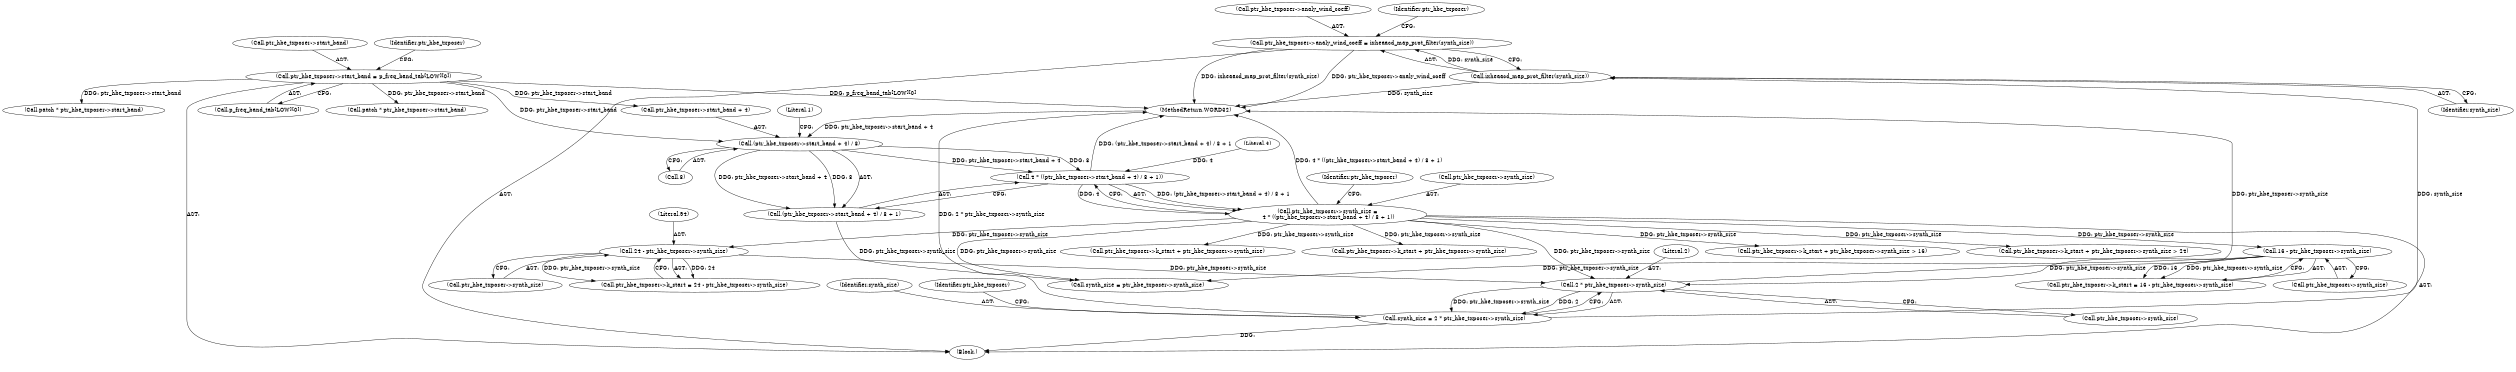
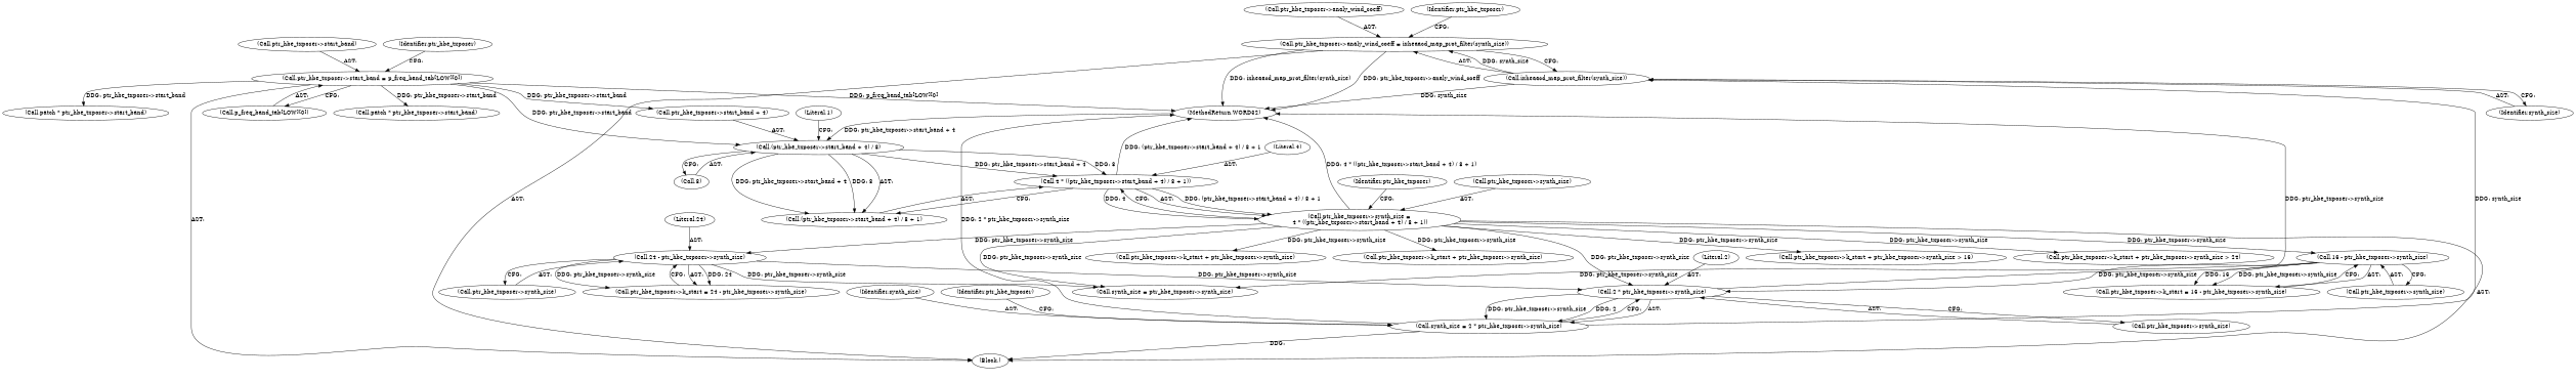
  digraph {
    n1 [label="(Call,ptr_hbe_txposer->analy_wind_coeff = ixheaacd_map_prot_filter(synth_size))"]
    n2 [label="(Call,ixheaacd_map_prot_filter(synth_size))"]
    n3 [label="(Block,)"]
    n4 [label="(MethodReturn,WORD32)"]
    n5 [label="(Identifier,synth_size)"]
    n6 [label="(Call,(ptr_hbe_txposer->start_band + 4) / 8)"]
    n7 [label="(Call,synth_size = 2 * ptr_hbe_txposer->synth_size)"]
    n8 [label="(Call,2 * ptr_hbe_txposer->synth_size)"]
    n9 [label="(Call,ptr_hbe_txposer->synth_size)"]
    n10 [label="(Call,24 - ptr_hbe_txposer->synth_size)"]
    n11 [label="(Call,ptr_hbe_txposer->k_start = 24 - ptr_hbe_txposer->synth_size)"]
    n12 [label="(Call,ptr_hbe_txposer->synth_size)"]
    n13 [label="(Call,synth_size = ptr_hbe_txposer->synth_size)"]
    n14 [label="(Call,ptr_hbe_txposer->synth_size =\n 4 * ((ptr_hbe_txposer->start_band + 4) / 8 + 1))"]
    n15 [label="(Call,4 * ((ptr_hbe_txposer->start_band + 4) / 8 + 1))"]
    n16 [label="(Call,16 - ptr_hbe_txposer->synth_size)"]
    n17 [label="(Call,ptr_hbe_txposer->k_start + ptr_hbe_txposer->synth_size > 16)"]
    n18 [label="(Call,ptr_hbe_txposer->k_start + ptr_hbe_txposer->synth_size > 24)"]
    n19 [label="(Call,ptr_hbe_txposer->k_start + ptr_hbe_txposer->synth_size)"]
    n20 [label="(Call,ptr_hbe_txposer->k_start + ptr_hbe_txposer->synth_size)"]
    n21 [label="(Call,(ptr_hbe_txposer->start_band + 4) / 8 + 1)"]
    n22 [label="(Call,ptr_hbe_txposer->k_start = 16 - ptr_hbe_txposer->synth_size)"]
    n23 [label="(Call,ptr_hbe_txposer->synth_size)"]
    n24 [label="(Call,8)"]
    n25 [label="(Call,ptr_hbe_txposer->start_band = p_freq_band_tab[LOW][0])"]
    n26 [label="(Call,ptr_hbe_txposer->start_band + 4)"]
    n27 [label="(Call,p_freq_band_tab[LOW][0])"]
    n28 [label="(Call,patch * ptr_hbe_txposer->start_band)"]
    n29 [label="(Call,patch * ptr_hbe_txposer->start_band)"]
-   n30 [label="(Literal,94)"]
+   n30 [label="(Literal,24)"]
    n31 [label="(Call,ptr_hbe_txposer->start_band)"]
    n32 [label="(Identifier,synth_size)"]
    n33 [label="(Literal,2)"]
    n34 [label="(Identifier,ptr_hbe_txposer)"]
    n35 [label="(Literal,4)"]
    n36 [label="(Call,ptr_hbe_txposer->analy_wind_coeff)"]
    n37 [label="(Identifier,ptr_hbe_txposer)"]
    n38 [label="(Identifier,ptr_hbe_txposer)"]
    n39 [label="(Literal,1)"]
    n40 [label="(Identifier,ptr_hbe_txposer)"]
    n41 [label="(Call,ptr_hbe_txposer->synth_size)"]
    n1 -> n2 [label="CFG: "]
    n1 -> n3 [label="AST: "]
    n1 -> n4 [label="DDG: ixheaacd_map_prot_filter(synth_size)"]
    n1 -> n4 [label="DDG: ptr_hbe_txposer->analy_wind_coeff"]
    n2 -> n1 [label="AST: "]
    n2 -> n1 [label="DDG: synth_size"]
    n2 -> n4 [label="DDG: synth_size"]
    n2 -> n5 [label="CFG: "]
    n4 -> n6 [label="DDG: ptr_hbe_txposer->start_band + 4"]
    n5 -> n2 [label="AST: "]
    n6 -> n15 [label="DDG: ptr_hbe_txposer->start_band + 4"]
    n6 -> n15 [label="DDG: 8"]
    n6 -> n21 [label="AST: "]
    n6 -> n21 [label="DDG: ptr_hbe_txposer->start_band + 4"]
    n6 -> n21 [label="DDG: 8"]
    n6 -> n24 [label="CFG: "]
    n7 -> n2 [label="DDG: synth_size"]
    n7 -> n3 [label="DDG: "]
    n7 -> n4 [label="DDG: 2 * ptr_hbe_txposer->synth_size"]
    n7 -> n8 [label="CFG: "]
    n8 -> n4 [label="DDG: ptr_hbe_txposer->synth_size"]
    n8 -> n7 [label="AST: "]
    n8 -> n7 [label="DDG: 2"]
    n8 -> n7 [label="DDG: ptr_hbe_txposer->synth_size"]
    n8 -> n9 [label="CFG: "]
    n9 -> n8 [label="AST: "]
    n10 -> n8 [label="DDG: ptr_hbe_txposer->synth_size"]
    n10 -> n11 [label="AST: "]
    n10 -> n11 [label="DDG: 24"]
    n10 -> n11 [label="DDG: ptr_hbe_txposer->synth_size"]
    n10 -> n12 [label="CFG: "]
-   n21 -> n13 [label="DDG: ptr_hbe_txposer->synth_size"]
+   n10 -> n13 [label="DDG: ptr_hbe_txposer->synth_size"]
    n11 -> n10 [label="CFG: "]
    n12 -> n10 [label="AST: "]
    n14 -> n3 [label="AST: "]
    n14 -> n4 [label="DDG: 4 * ((ptr_hbe_txposer->start_band + 4) / 8 + 1)"]
    n14 -> n8 [label="DDG: ptr_hbe_txposer->synth_size"]
    n14 -> n10 [label="DDG: ptr_hbe_txposer->synth_size"]
    n14 -> n13 [label="DDG: ptr_hbe_txposer->synth_size"]
    n14 -> n15 [label="CFG: "]
    n14 -> n16 [label="DDG: ptr_hbe_txposer->synth_size"]
    n14 -> n17 [label="DDG: ptr_hbe_txposer->synth_size"]
    n14 -> n18 [label="DDG: ptr_hbe_txposer->synth_size"]
    n14 -> n19 [label="DDG: ptr_hbe_txposer->synth_size"]
    n14 -> n20 [label="DDG: ptr_hbe_txposer->synth_size"]
    n15 -> n4 [label="DDG: (ptr_hbe_txposer->start_band + 4) / 8 + 1"]
    n15 -> n14 [label="AST: "]
    n15 -> n14 [label="DDG: 4"]
    n15 -> n14 [label="DDG: (ptr_hbe_txposer->start_band + 4) / 8 + 1"]
    n15 -> n21 [label="CFG: "]
    n16 -> n8 [label="DDG: ptr_hbe_txposer->synth_size"]
    n16 -> n13 [label="DDG: ptr_hbe_txposer->synth_size"]
    n16 -> n22 [label="AST: "]
    n16 -> n22 [label="DDG: 16"]
    n16 -> n22 [label="DDG: ptr_hbe_txposer->synth_size"]
    n16 -> n23 [label="CFG: "]
    n21 -> n15 [label="AST: "]
    n22 -> n16 [label="CFG: "]
    n23 -> n16 [label="AST: "]
    n24 -> n6 [label="AST: "]
    n25 -> n3 [label="AST: "]
    n25 -> n4 [label="DDG: p_freq_band_tab[LOW][0]"]
    n25 -> n6 [label="DDG: ptr_hbe_txposer->start_band"]
    n25 -> n26 [label="DDG: ptr_hbe_txposer->start_band"]
    n25 -> n27 [label="CFG: "]
    n25 -> n28 [label="DDG: ptr_hbe_txposer->start_band"]
    n25 -> n29 [label="DDG: ptr_hbe_txposer->start_band"]
    n26 -> n6 [label="AST: "]
    n27 -> n25 [label="AST: "]
    n30 -> n10 [label="AST: "]
    n31 -> n25 [label="AST: "]
    n32 -> n7 [label="AST: "]
    n33 -> n8 [label="AST: "]
    n34 -> n14 [label="CFG: "]
-   n35 -> n15 [label="DDG: 4"]
+   n35 -> n15 [label="AST: "]
    n36 -> n1 [label="AST: "]
    n37 -> n25 [label="CFG: "]
    n38 -> n1 [label="CFG: "]
    n39 -> n6 [label="CFG: "]
    n40 -> n7 [label="CFG: "]
    n41 -> n14 [label="AST: "]
  }
